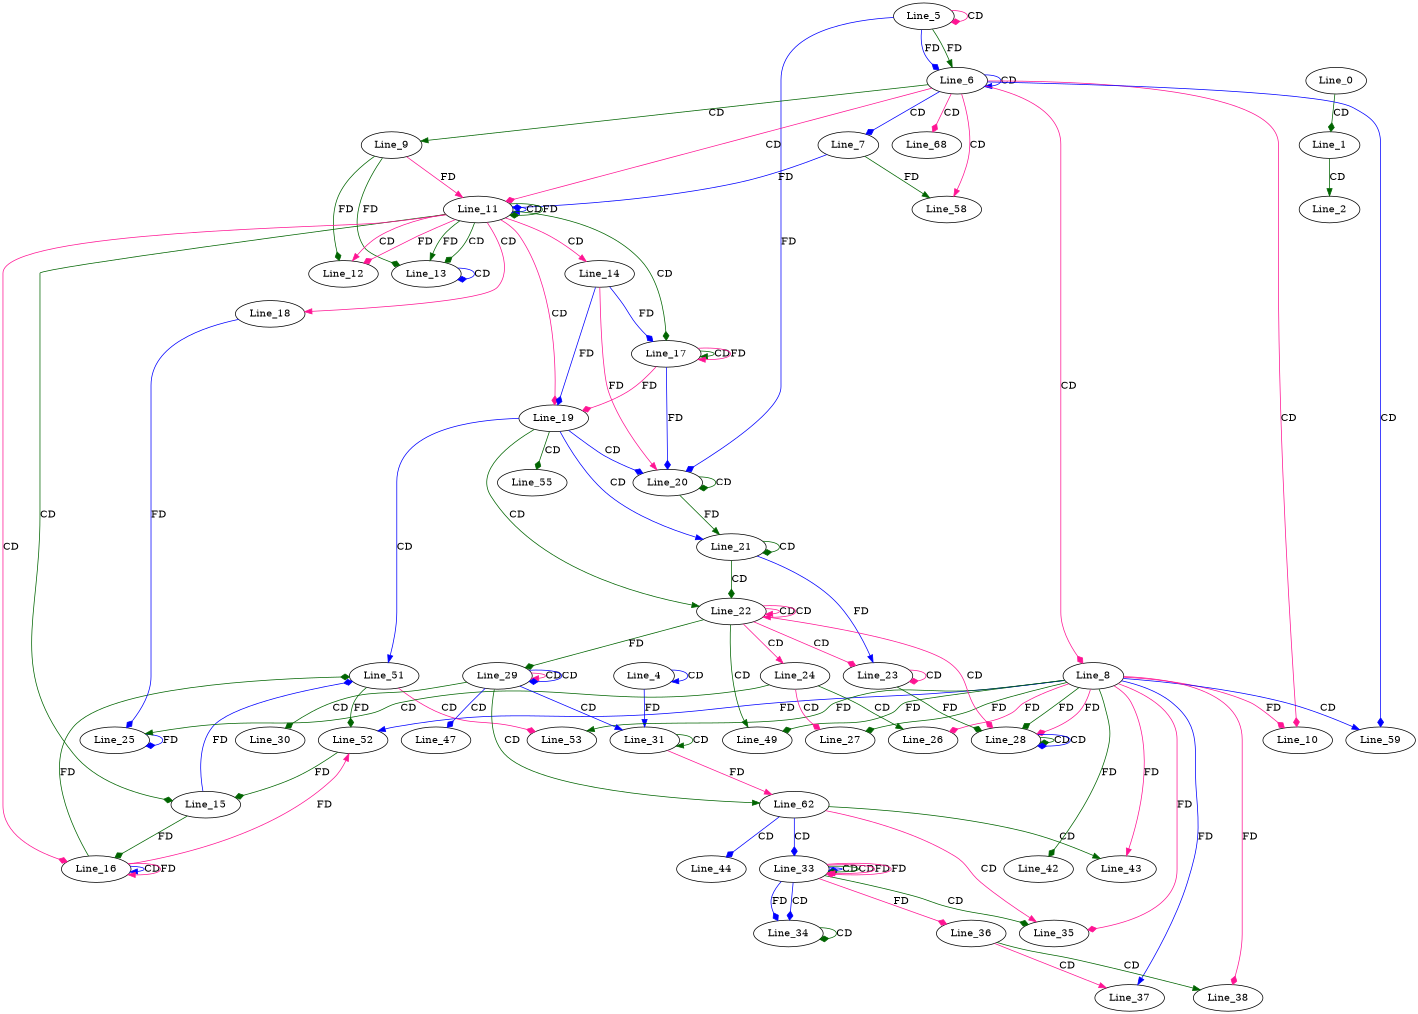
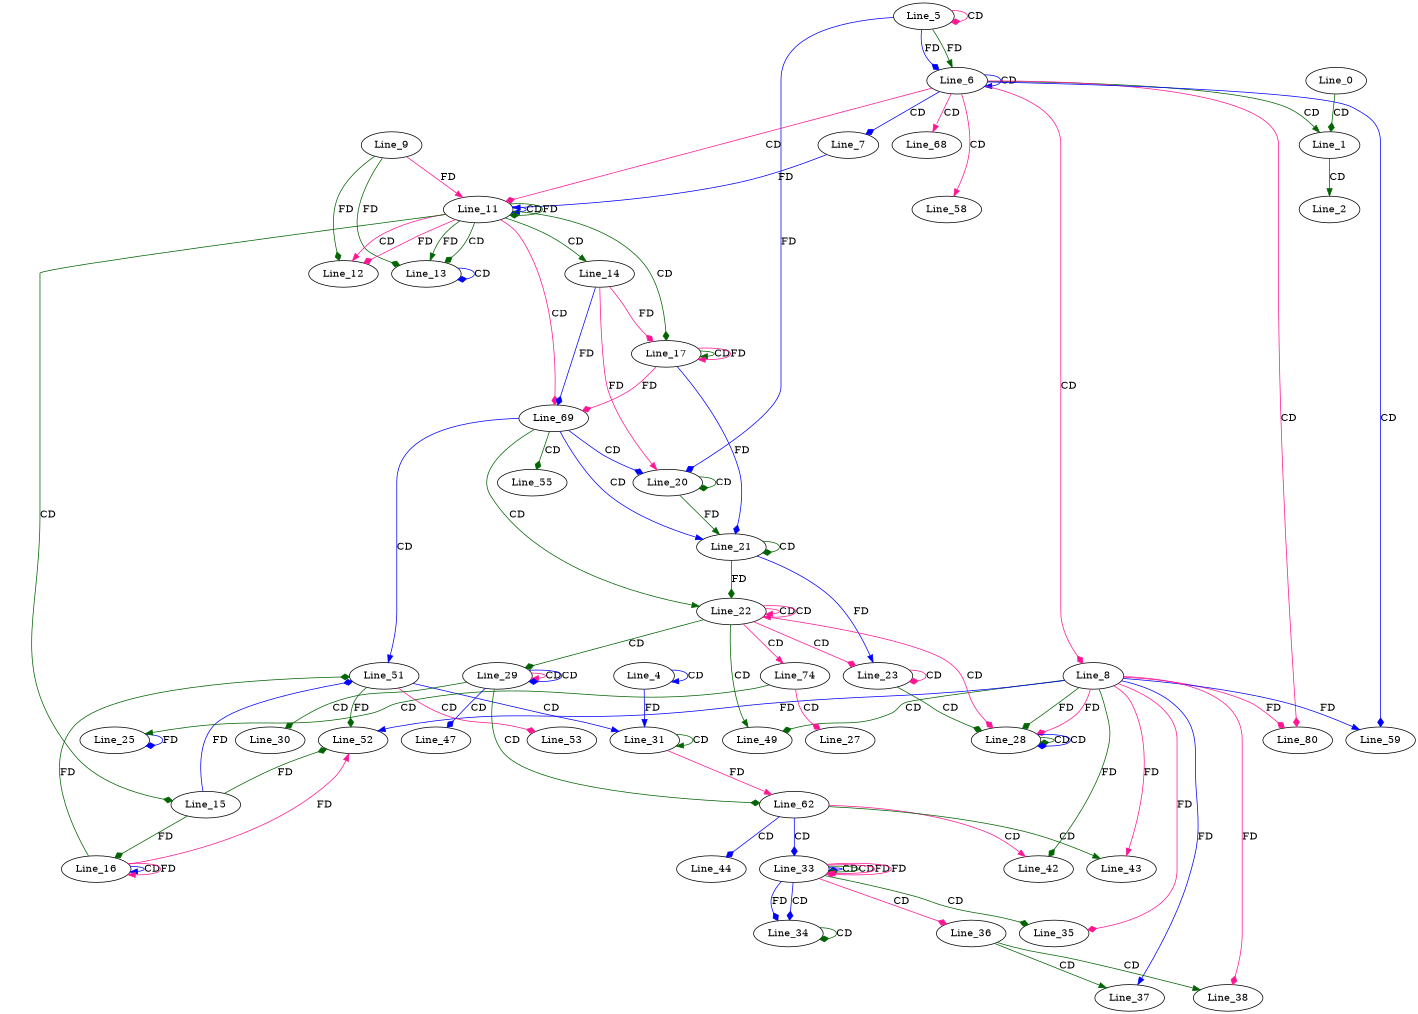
  digraph {
    edge [arrowhead=diamond color=darkgreen]
    Line_0
    Line_1
    Line_2
    Line_4
    Line_31
    n6 [label=Line_62]
    Line_5
    Line_6
    Line_20
    Line_7
    Line_8
    Line_9
-   Line_10
+   Line_10 [label=Line_80]
    Line_11
    Line_58
    Line_59
    n17 [label=Line_68]
    Line_21
-   Line_26
    Line_27
    Line_28
    Line_35
    Line_37
    Line_38
    Line_42
    Line_49
    Line_52
    Line_53
    Line_43
    Line_12
    Line_13
    Line_14
    Line_15
    Line_16
    Line_17
-   Line_18
-   Line_19
+   Line_19 [label=Line_69]
    Line_51
    Line_25
    Line_22
    Line_55
    Line_23
-   Line_24
+   Line_24 [label=Line_74]
    Line_29
    Line_30
    Line_47
    Line_44
    Line_33
    Line_34
    Line_36
    Line_0 -> Line_1 [label=CD]
    Line_1 -> Line_2 [arrowhead=normal label=CD]
    Line_4 -> Line_4 [arrowhead=normal color=blue label=CD]
    Line_4 -> Line_31 [arrowhead=normal color=blue label=FD]
    Line_31 -> Line_31 [arrowhead=normal label=CD]
    Line_31 -> n6 [arrowhead=normal color=deeppink label=FD]
-   n6 -> Line_35 [arrowhead=normal color=deeppink label=CD]
+   n6 -> Line_42 [arrowhead=normal color=deeppink label=CD]
    n6 -> Line_43 [arrowhead=normal label=CD]
    n6 -> Line_44 [color=blue label=CD]
    n6 -> Line_33 [color=blue label=CD]
    Line_5 -> Line_5 [color=deeppink label=CD]
    Line_5 -> Line_6 [color=blue label=FD]
    Line_5 -> Line_6 [arrowhead=normal label=FD]
    Line_5 -> Line_20 [color=blue label=FD]
    Line_6 -> Line_6 [arrowhead=normal color=blue label=CD]
    Line_6 -> Line_7 [color=blue label=CD]
    Line_6 -> Line_8 [color=deeppink label=CD]
-   Line_6 -> Line_9 [arrowhead=normal label=CD]
+   Line_6 -> Line_1 [arrowhead=normal label=CD]
    Line_6 -> Line_10 [color=deeppink label=CD]
    Line_6 -> Line_11 [color=deeppink label=CD]
    Line_6 -> Line_58 [arrowhead=normal color=deeppink label=CD]
    Line_6 -> Line_59 [color=blue label=CD]
-   Line_6 -> n17 [color=deeppink label=CD]
+   Line_6 -> n17 [arrowhead=normal color=deeppink label=CD]
    Line_20 -> Line_20 [label=CD]
    Line_20 -> Line_21 [arrowhead=normal label=FD]
-   Line_7 -> Line_11 [color=blue label=FD]
-   Line_7 -> Line_58 [arrowhead=normal label=FD]
+   Line_7 -> Line_11 [arrowhead=normal color=blue label=FD]
    Line_8 -> Line_10 [color=deeppink label=FD]
-   Line_8 -> Line_59 [arrowhead=normal color=blue label=CD]
-   Line_8 -> Line_26 [color=deeppink label=FD]
-   Line_8 -> Line_27 [label=FD]
+   Line_8 -> Line_59 [arrowhead=normal color=blue label=FD]
    Line_8 -> Line_28 [label=FD]
    Line_8 -> Line_28 [color=deeppink label=FD]
    Line_8 -> Line_35 [color=deeppink label=FD]
    Line_8 -> Line_37 [arrowhead=normal color=blue label=FD]
    Line_8 -> Line_38 [color=deeppink label=FD]
    Line_8 -> Line_42 [label=FD]
-   Line_8 -> Line_49 [label=FD]
+   Line_8 -> Line_49 [label=CD]
    Line_8 -> Line_52 [arrowhead=normal color=blue label=FD]
-   Line_8 -> Line_53 [arrowhead=normal label=FD]
    Line_8 -> Line_43 [arrowhead=normal color=deeppink label=FD]
    Line_9 -> Line_11 [arrowhead=normal color=deeppink label=FD]
    Line_9 -> Line_12 [label=FD]
    Line_9 -> Line_13 [label=FD]
    Line_11 -> Line_11 [arrowhead=normal color=blue label=CD]
    Line_11 -> Line_11 [label=FD]
    Line_11 -> Line_12 [arrowhead=normal color=deeppink label=CD]
    Line_11 -> Line_12 [color=deeppink label=FD]
    Line_11 -> Line_13 [label=CD]
    Line_11 -> Line_13 [arrowhead=normal label=FD]
-   Line_11 -> Line_14 [arrowhead=normal color=deeppink label=CD]
+   Line_11 -> Line_14 [arrowhead=normal label=CD]
    Line_11 -> Line_15 [label=CD]
-   Line_11 -> Line_16 [color=deeppink label=CD]
    Line_11 -> Line_17 [label=CD]
-   Line_11 -> Line_18 [arrowhead=normal color=deeppink label=CD]
    Line_11 -> Line_19 [color=deeppink label=CD]
    Line_21 -> Line_21 [label=CD]
-   Line_21 -> Line_22 [label=CD]
+   Line_21 -> Line_22 [label=FD]
    Line_21 -> Line_23 [arrowhead=normal color=blue label=FD]
    Line_28 -> Line_28 [label=CD]
    Line_28 -> Line_28 [color=blue label=CD]
    Line_13 -> Line_13 [color=blue label=CD]
    Line_14 -> Line_20 [arrowhead=normal color=deeppink label=FD]
-   Line_14 -> Line_17 [color=blue label=FD]
+   Line_14 -> Line_17 [color=deeppink label=FD]
    Line_14 -> Line_19 [color=blue label=FD]
-   Line_52 -> Line_15 [label=FD]
+   Line_15 -> Line_52 [label=FD]
    Line_15 -> Line_16 [label=FD]
    Line_15 -> Line_51 [color=blue label=FD]
    Line_16 -> Line_52 [arrowhead=normal color=deeppink label=FD]
    Line_16 -> Line_16 [arrowhead=normal color=blue label=CD]
    Line_16 -> Line_16 [arrowhead=normal color=deeppink label=FD]
    Line_16 -> Line_51 [label=FD]
-   Line_17 -> Line_20 [color=blue label=FD]
+   Line_17 -> Line_21 [color=blue label=FD]
    Line_17 -> Line_17 [arrowhead=normal label=CD]
    Line_17 -> Line_17 [arrowhead=normal color=deeppink label=FD]
    Line_17 -> Line_19 [color=deeppink label=FD]
-   Line_18 -> Line_25 [color=blue label=FD]
    Line_19 -> Line_20 [color=blue label=CD]
    Line_19 -> Line_21 [arrowhead=normal color=blue label=CD]
    Line_19 -> Line_51 [arrowhead=normal color=blue label=CD]
    Line_19 -> Line_22 [arrowhead=normal label=CD]
    Line_19 -> Line_55 [label=CD]
    Line_51 -> Line_52 [label=FD]
    Line_51 -> Line_53 [color=deeppink label=CD]
    Line_25 -> Line_25 [color=blue label=FD]
    Line_22 -> Line_28 [color=deeppink label=CD]
    Line_22 -> Line_49 [arrowhead=normal label=CD]
    Line_22 -> Line_22 [arrowhead=normal color=deeppink label=CD]
    Line_22 -> Line_22 [arrowhead=normal color=deeppink label=CD]
    Line_22 -> Line_23 [color=deeppink label=CD]
    Line_22 -> Line_24 [arrowhead=normal color=deeppink label=CD]
-   Line_22 -> Line_29 [label=FD]
-   Line_23 -> Line_28 [label=FD]
+   Line_22 -> Line_29 [label=CD]
+   Line_23 -> Line_28 [label=CD]
    Line_23 -> Line_23 [color=deeppink label=CD]
-   Line_24 -> Line_26 [arrowhead=normal label=CD]
    Line_24 -> Line_27 [color=deeppink label=CD]
    Line_24 -> Line_25 [arrowhead=normal label=CD]
-   Line_29 -> Line_31 [arrowhead=normal color=blue label=CD]
-   Line_29 -> n6 [arrowhead=normal label=CD]
+   Line_51 -> Line_31 [arrowhead=normal color=blue label=CD]
+   Line_29 -> n6 [label=CD]
    Line_29 -> Line_29 [arrowhead=normal color=deeppink label=CD]
    Line_29 -> Line_29 [color=blue label=CD]
    Line_29 -> Line_30 [label=CD]
    Line_29 -> Line_47 [color=blue label=CD]
    Line_33 -> Line_35 [label=CD]
    Line_33 -> Line_33 [color=blue label=CD]
    Line_33 -> Line_33 [label=CD]
    Line_33 -> Line_33 [arrowhead=normal color=deeppink label=FD]
    Line_33 -> Line_33 [color=deeppink label=FD]
    Line_33 -> Line_34 [color=blue label=CD]
    Line_33 -> Line_34 [color=blue label=FD]
-   Line_33 -> Line_36 [color=deeppink label=FD]
+   Line_33 -> Line_36 [color=deeppink label=CD]
    Line_34 -> Line_34 [label=CD]
-   Line_36 -> Line_37 [arrowhead=normal color=deeppink label=CD]
+   Line_36 -> Line_37 [arrowhead=normal label=CD]
    Line_36 -> Line_38 [arrowhead=normal label=CD]
  }
